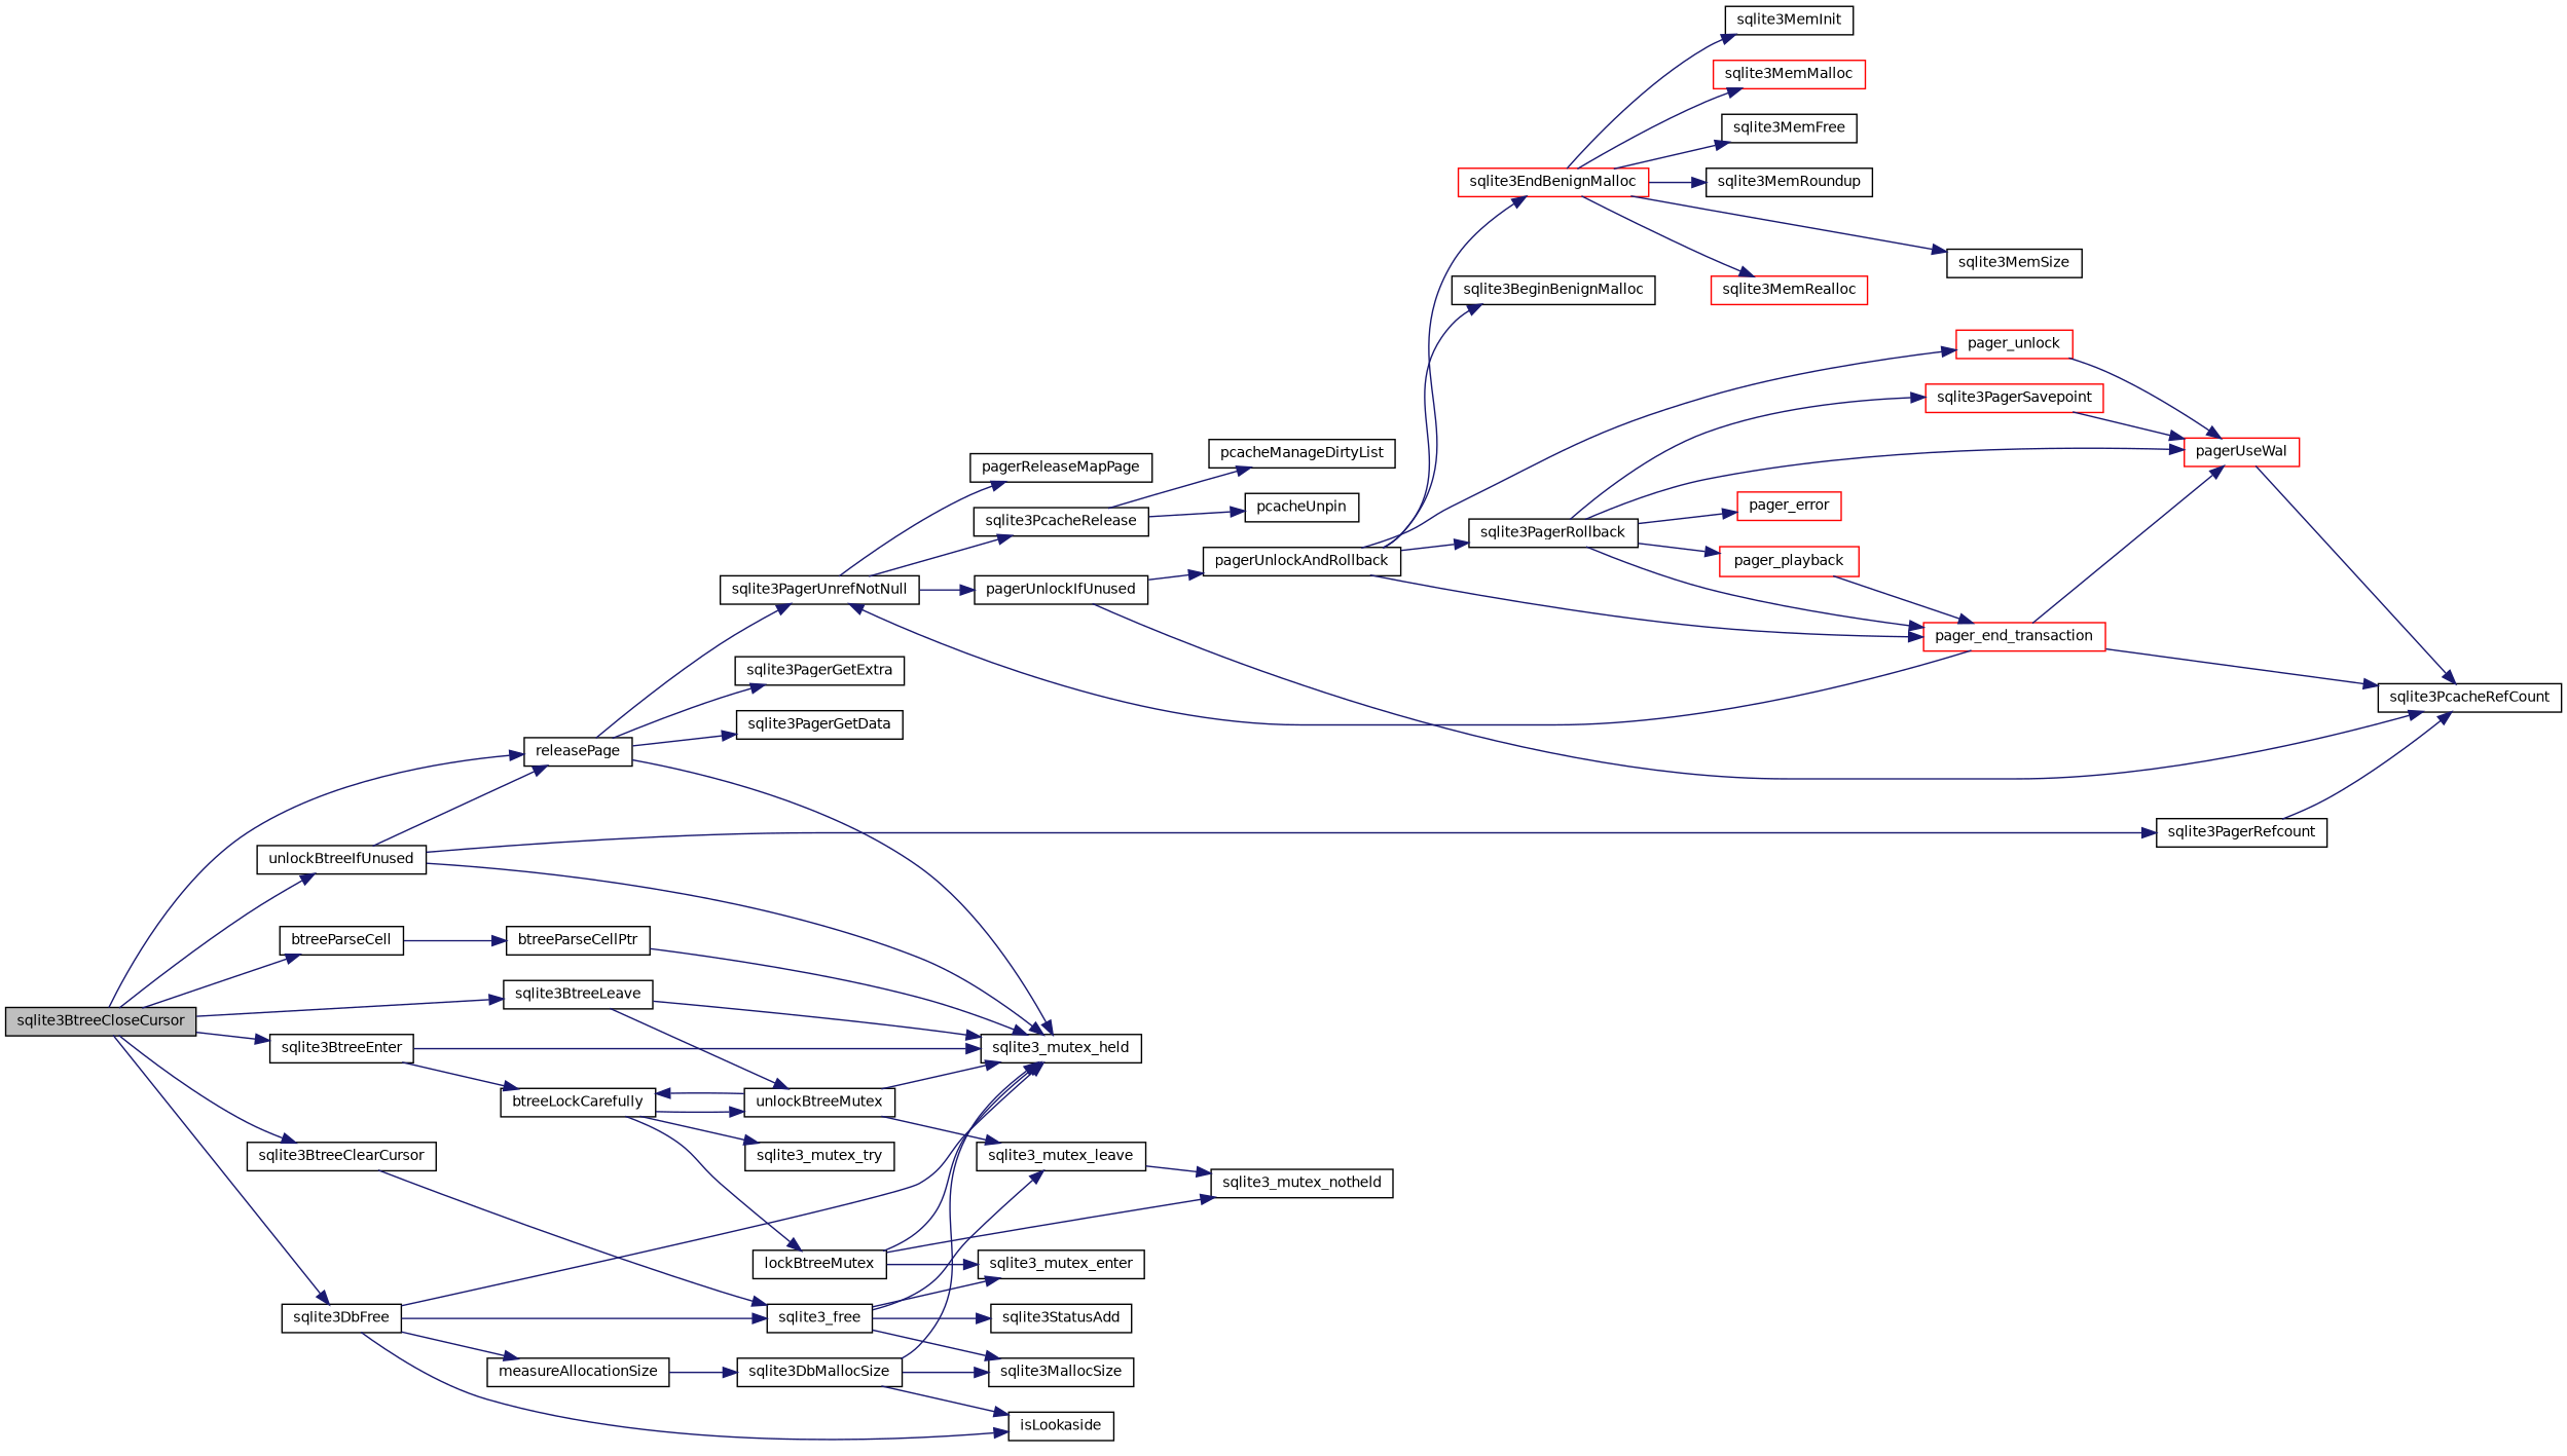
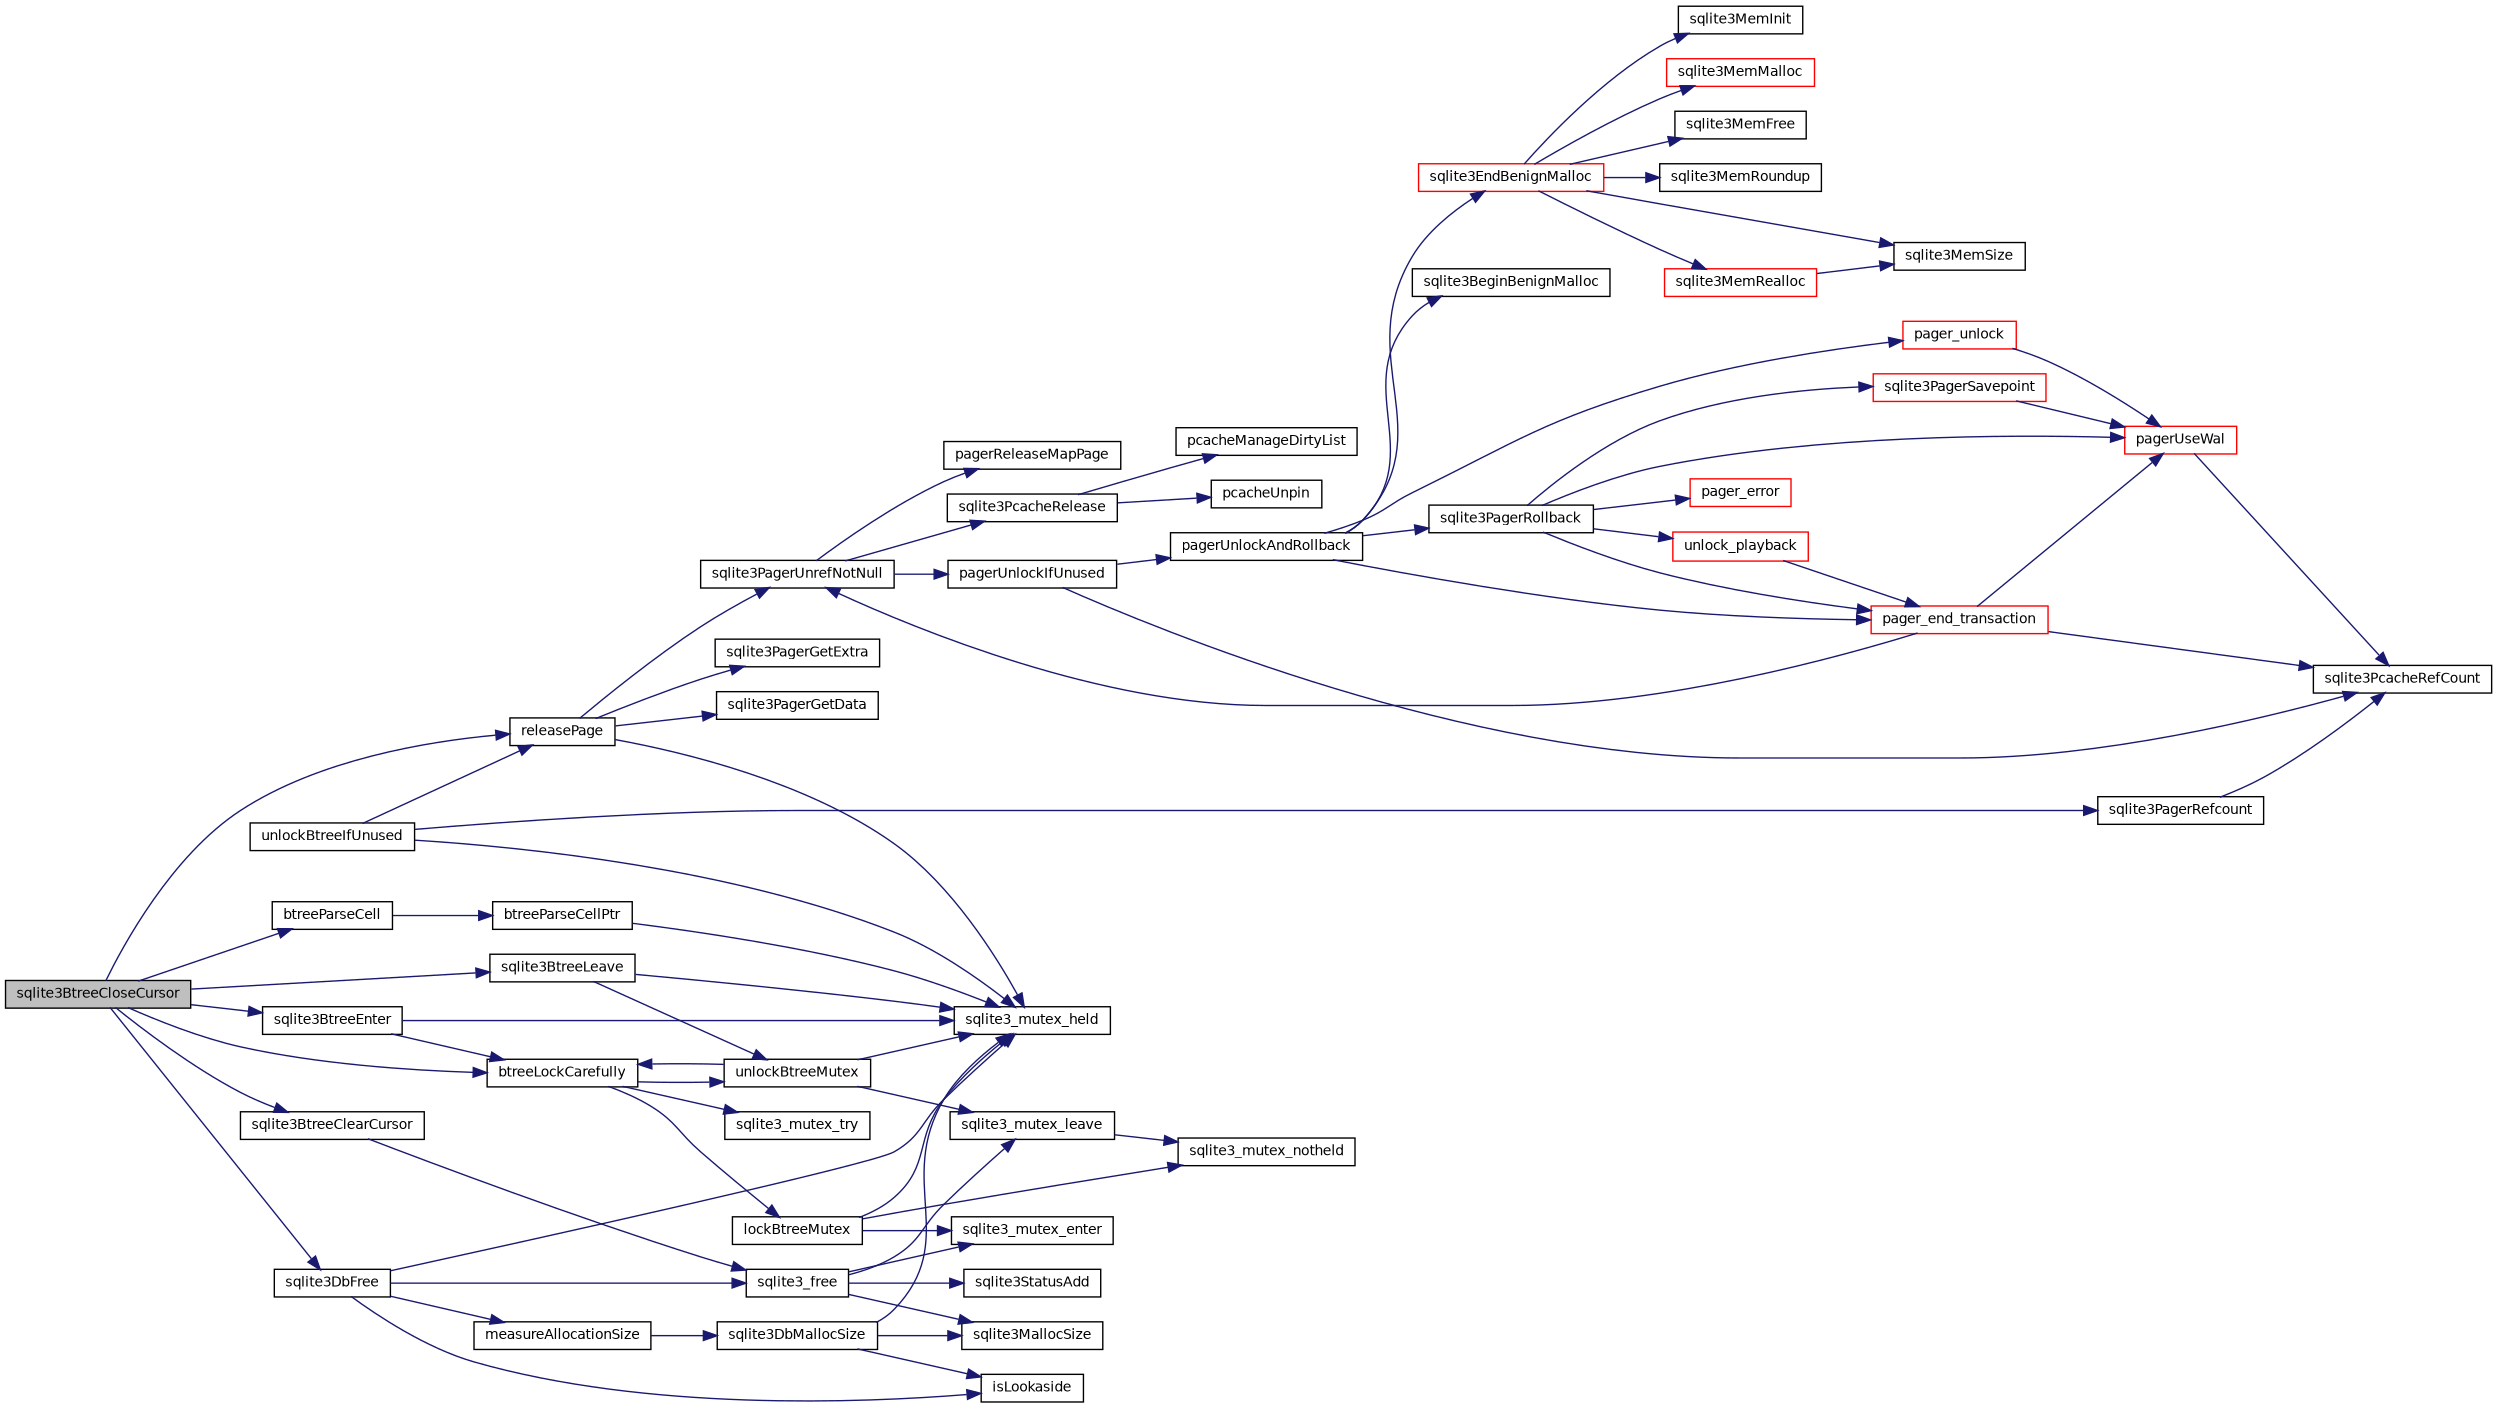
  digraph {
    fontname="DejaVu Sans"
    rankdir=LR
    node [color=black fillcolor=white fontname="DejaVu Sans" fontsize=10 shape=record style=filled]
    edge [color=midnightblue fontname="DejaVu Sans" fontsize=10 labelfontname=FreeSans labelfontsize=10 style=solid]
    n1 [fillcolor=grey75 fontcolor=black height=0.2 label=sqlite3BtreeCloseCursor width=0.4]
    n2 [height=0.2 label=sqlite3BtreeEnter width=0.4]
    n3 [height=0.2 label=sqlite3BtreeClearCursor width=0.4]
    n4 [height=0.2 label=releasePage width=0.4]
    n5 [height=0.2 label=unlockBtreeIfUnused width=0.4]
    n6 [height=0.2 label=sqlite3DbFree width=0.4]
    n7 [height=0.2 label=sqlite3BtreeLeave width=0.4]
    n8 [height=0.2 label=btreeParseCell width=0.4]
    n9 [height=0.2 label=sqlite3_mutex_held width=0.4]
    n10 [height=0.2 label=btreeLockCarefully width=0.4]
    n11 [height=0.2 label=sqlite3_free width=0.4]
    n12 [height=0.2 label=sqlite3PagerGetExtra width=0.4]
    n13 [height=0.2 label=sqlite3PagerGetData width=0.4]
    n14 [height=0.2 label=sqlite3PagerUnrefNotNull width=0.4]
    n15 [height=0.2 label=sqlite3PagerRefcount width=0.4]
    n16 [height=0.2 label=measureAllocationSize width=0.4]
    n17 [height=0.2 label=isLookaside width=0.4]
    n18 [height=0.2 label=unlockBtreeMutex width=0.4]
    n19 [height=0.2 label=btreeParseCellPtr width=0.4]
    n20 [height=0.2 label=sqlite3_mutex_try width=0.4]
    n21 [height=0.2 label=lockBtreeMutex width=0.4]
    n22 [height=0.2 label=sqlite3_mutex_leave width=0.4]
    n23 [height=0.2 label=sqlite3_mutex_notheld width=0.4]
    n24 [height=0.2 label=sqlite3_mutex_enter width=0.4]
    n25 [height=0.2 label=sqlite3StatusAdd width=0.4]
    n26 [height=0.2 label=sqlite3MallocSize width=0.4]
    n27 [height=0.2 label=pagerReleaseMapPage width=0.4]
    n28 [height=0.2 label=sqlite3PcacheRelease width=0.4]
    n29 [height=0.2 label=pagerUnlockIfUnused width=0.4]
    n30 [height=0.2 label=pcacheUnpin width=0.4]
    n31 [height=0.2 label=pcacheManageDirtyList width=0.4]
    n32 [height=0.2 label=sqlite3PcacheRefCount width=0.4]
    n33 [height=0.2 label=pagerUnlockAndRollback width=0.4]
    n34 [height=0.2 label=sqlite3BeginBenignMalloc width=0.4]
    n35 [height=0.2 label=sqlite3PagerRollback width=0.4]
    n36 [color=red height=0.2 label=pager_end_transaction width=0.4]
    n37 [color=red height=0.2 label=sqlite3EndBenignMalloc width=0.4]
    n38 [color=red height=0.2 label=pager_unlock width=0.4]
    n39 [color=red height=0.2 label=pagerUseWal width=0.4]
    n40 [color=red height=0.2 label=sqlite3PagerSavepoint width=0.4]
-   n41 [color=red height=0.2 label=pager_playback width=0.4]
+   n41 [color=red height=0.2 label=unlock_playback width=0.4]
    n42 [color=red height=0.2 label=pager_error width=0.4]
    n43 [color=red height=0.2 label=sqlite3MemMalloc width=0.4]
    n44 [height=0.2 label=sqlite3MemFree width=0.4]
    n45 [color=red height=0.2 label=sqlite3MemRealloc width=0.4]
    n46 [height=0.2 label=sqlite3MemSize width=0.4]
    n47 [height=0.2 label=sqlite3MemRoundup width=0.4]
    n48 [height=0.2 label=sqlite3MemInit width=0.4]
    n49 [height=0.2 label=sqlite3DbMallocSize width=0.4]
    n1 -> n2
    n1 -> n3
    n1 -> n4
-   n1 -> n5
+   n1 -> n10
    n1 -> n6
    n1 -> n7
    n1 -> n8
    n2 -> n9
    n2 -> n10
    n3 -> n11
    n4 -> n9
    n4 -> n12
    n4 -> n13
    n4 -> n14
    n5 -> n4
    n5 -> n9
    n5 -> n15
    n6 -> n9
    n6 -> n11
    n6 -> n16
    n6 -> n17
    n7 -> n9
    n7 -> n18
    n8 -> n19
    n10 -> n18
    n10 -> n20
    n10 -> n21
    n11 -> n22
    n11 -> n24
    n11 -> n25
    n11 -> n26
    n14 -> n27
    n14 -> n28
    n14 -> n29
    n15 -> n32
    n16 -> n49
    n18 -> n9
    n18 -> n10
    n18 -> n22
    n19 -> n9
    n21 -> n9
    n21 -> n23
    n21 -> n24
    n22 -> n23
    n28 -> n30
    n28 -> n31
    n29 -> n32
    n29 -> n33
    n33 -> n34
    n33 -> n35
    n33 -> n36
    n33 -> n37
    n33 -> n38
    n35 -> n36
    n35 -> n39
    n35 -> n40
    n35 -> n41
    n35 -> n42
    n36 -> n14
    n36 -> n32
    n36 -> n39
    n37 -> n43
    n37 -> n44
    n37 -> n45
    n37 -> n46
    n37 -> n47
    n37 -> n48
    n38 -> n39
    n39 -> n32
    n40 -> n39
    n41 -> n36
+   n45 -> n46
    n49 -> n9
    n49 -> n17
    n49 -> n26
  }
